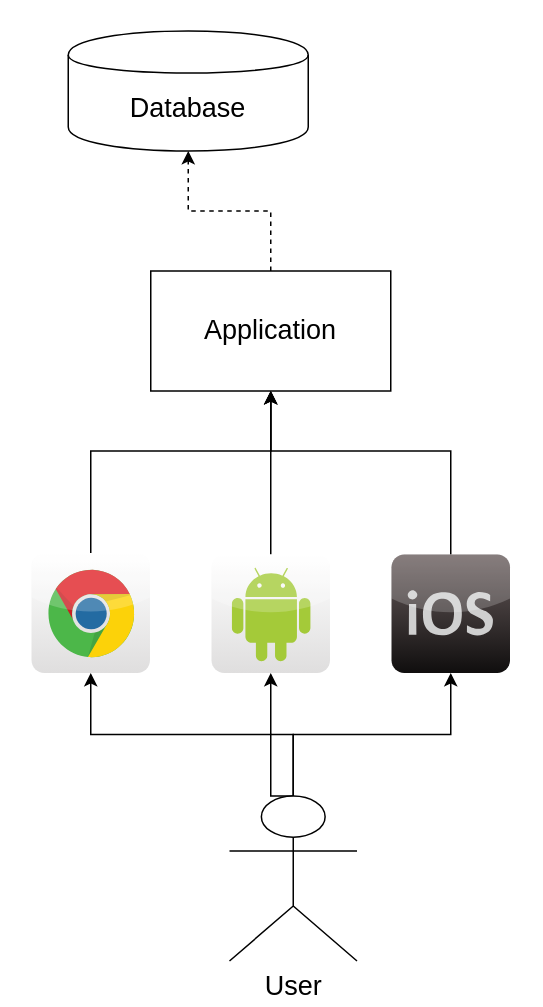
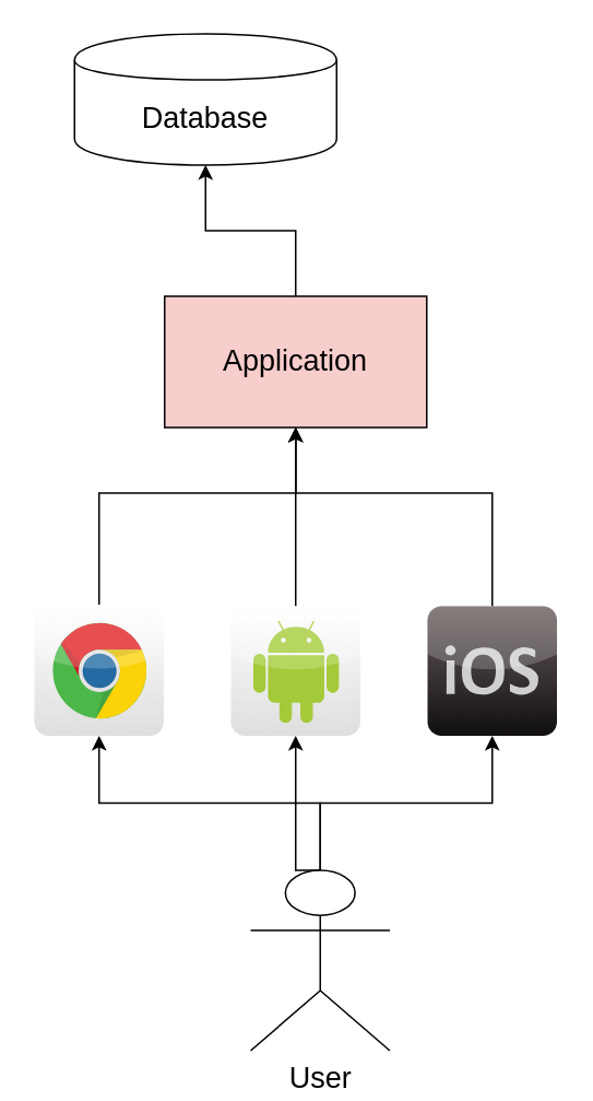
  <mxCell id="0" />
  <mxCell id="1" parent="0" />
- <mxCell id="2" style="edgeStyle=orthogonalEdgeStyle;rounded=0;orthogonalLoop=1;jettySize=auto;html=1;exitX=0.5;exitY=0;exitDx=0;exitDy=0;entryX=0.5;entryY=1;entryDx=0;entryDy=0;fontSize=18;dashed=1;" parent="1" source="3" target="4" edge="1"><mxGeometry relative="1" as="geometry" /></mxCell>
- <mxCell id="3" value="Application" style="rounded=0;whiteSpace=wrap;html=1;fontSize=18;" parent="1" vertex="1"><mxGeometry x="100" y="180" width="160" height="80" as="geometry" /></mxCell>
+ <mxCell id="2" style="edgeStyle=orthogonalEdgeStyle;rounded=0;orthogonalLoop=1;jettySize=auto;html=1;exitX=0.5;exitY=0;exitDx=0;exitDy=0;entryX=0.5;entryY=1;entryDx=0;entryDy=0;fontSize=18;" parent="1" source="3" target="4" edge="1"><mxGeometry relative="1" as="geometry" /></mxCell>
+ <mxCell id="3" value="Application" style="rounded=0;whiteSpace=wrap;html=1;fontSize=18;fillColor=#f8cecc;" parent="1" vertex="1"><mxGeometry x="100" y="180" width="160" height="80" as="geometry" /></mxCell>
  <mxCell id="4" value="Database" style="shape=cylinder;whiteSpace=wrap;html=1;boundedLbl=1;backgroundOutline=1;fontSize=18;" parent="1" vertex="1"><mxGeometry x="45" y="20" width="160" height="80" as="geometry" /></mxCell>
  <mxCell id="5" style="edgeStyle=orthogonalEdgeStyle;rounded=0;orthogonalLoop=1;jettySize=auto;html=1;exitX=0.5;exitY=0;exitDx=0;exitDy=0;exitPerimeter=0;fontSize=18;" parent="1" source="8" target="10" edge="1"><mxGeometry relative="1" as="geometry"><Array as="points"><mxPoint x="180" y="489" /><mxPoint x="60" y="489" /></Array></mxGeometry></mxCell>
  <mxCell id="6" style="edgeStyle=orthogonalEdgeStyle;rounded=0;orthogonalLoop=1;jettySize=auto;html=1;exitX=0.5;exitY=0;exitDx=0;exitDy=0;exitPerimeter=0;fontSize=18;" parent="1" source="8" target="12" edge="1"><mxGeometry relative="1" as="geometry" /></mxCell>
  <mxCell id="7" style="edgeStyle=orthogonalEdgeStyle;rounded=0;orthogonalLoop=1;jettySize=auto;html=1;exitX=0.5;exitY=0;exitDx=0;exitDy=0;exitPerimeter=0;fontSize=18;" parent="1" source="8" target="14" edge="1"><mxGeometry relative="1" as="geometry" /></mxCell>
  <mxCell id="8" value="User" style="shape=umlActor;verticalLabelPosition=bottom;labelBackgroundColor=#ffffff;verticalAlign=top;html=1;outlineConnect=0;fontSize=18;" parent="1" vertex="1"><mxGeometry x="152.5" y="530" width="85" height="110" as="geometry" /></mxCell>
  <mxCell id="9" style="edgeStyle=orthogonalEdgeStyle;rounded=0;orthogonalLoop=1;jettySize=auto;html=1;entryX=0.5;entryY=1;entryDx=0;entryDy=0;fontSize=18;" parent="1" source="10" target="3" edge="1"><mxGeometry relative="1" as="geometry"><Array as="points"><mxPoint x="60" y="300" /><mxPoint x="180" y="300" /></Array></mxGeometry></mxCell>
  <mxCell id="10" value="" style="dashed=0;outlineConnect=0;html=1;align=center;labelPosition=center;verticalLabelPosition=bottom;verticalAlign=top;shape=mxgraph.webicons.chrome;fillColor=#FFFFFF;gradientColor=#DFDEDE;fontSize=18;" parent="1" vertex="1"><mxGeometry x="20.5" y="368" width="79" height="80" as="geometry" /></mxCell>
  <mxCell id="11" style="edgeStyle=orthogonalEdgeStyle;rounded=0;orthogonalLoop=1;jettySize=auto;html=1;fontSize=18;" parent="1" source="12" edge="1"><mxGeometry relative="1" as="geometry"><mxPoint x="180" y="260" as="targetPoint" /></mxGeometry></mxCell>
  <mxCell id="12" value="" style="dashed=0;outlineConnect=0;html=1;align=center;labelPosition=center;verticalLabelPosition=bottom;verticalAlign=top;shape=mxgraph.webicons.android;fillColor=#FFFFFF;gradientColor=#DFDEDE;fontSize=18;" parent="1" vertex="1"><mxGeometry x="140.5" y="369" width="79" height="79" as="geometry" /></mxCell>
  <mxCell id="13" style="edgeStyle=orthogonalEdgeStyle;rounded=0;orthogonalLoop=1;jettySize=auto;html=1;entryX=0.5;entryY=1;entryDx=0;entryDy=0;fontSize=18;" parent="1" source="14" target="3" edge="1"><mxGeometry relative="1" as="geometry"><Array as="points"><mxPoint x="300" y="300" /><mxPoint x="180" y="300" /></Array></mxGeometry></mxCell>
  <mxCell id="14" value="" style="dashed=0;outlineConnect=0;html=1;align=center;labelPosition=center;verticalLabelPosition=bottom;verticalAlign=top;shape=mxgraph.webicons.ios;fillColor=#695D5D;gradientColor=#100E0E;fontSize=18;" parent="1" vertex="1"><mxGeometry x="260.5" y="369" width="79" height="79" as="geometry" /></mxCell>
